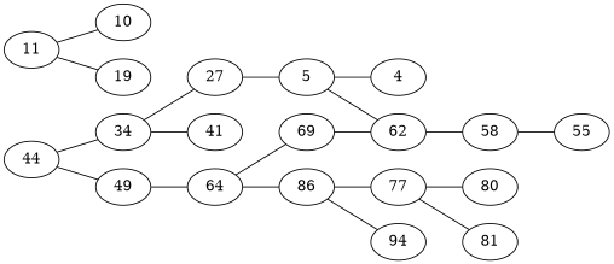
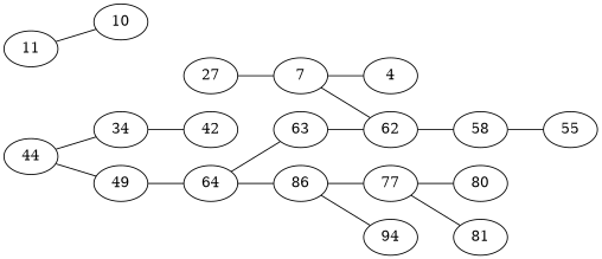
  graph {
    rankdir=LR
    44
    34
    49
    27
-   42 [label=41]
+   42
    64
-   5
-   63 [label=69]
+   5 [label=7]
+   63
    86
    4
    62
    11
    10
-   19
    77
    94
    58
    80
    81
    55
    44 -- 34
    44 -- 49
-   34 -- 27
    34 -- 42
    49 -- 64
    27 -- 5
    64 -- 63
    64 -- 86
    5 -- 4
    5 -- 62
    63 -- 62
    86 -- 77
    86 -- 94
    62 -- 58
    11 -- 10
-   11 -- 19
    77 -- 80
    77 -- 81
    58 -- 55
  }
